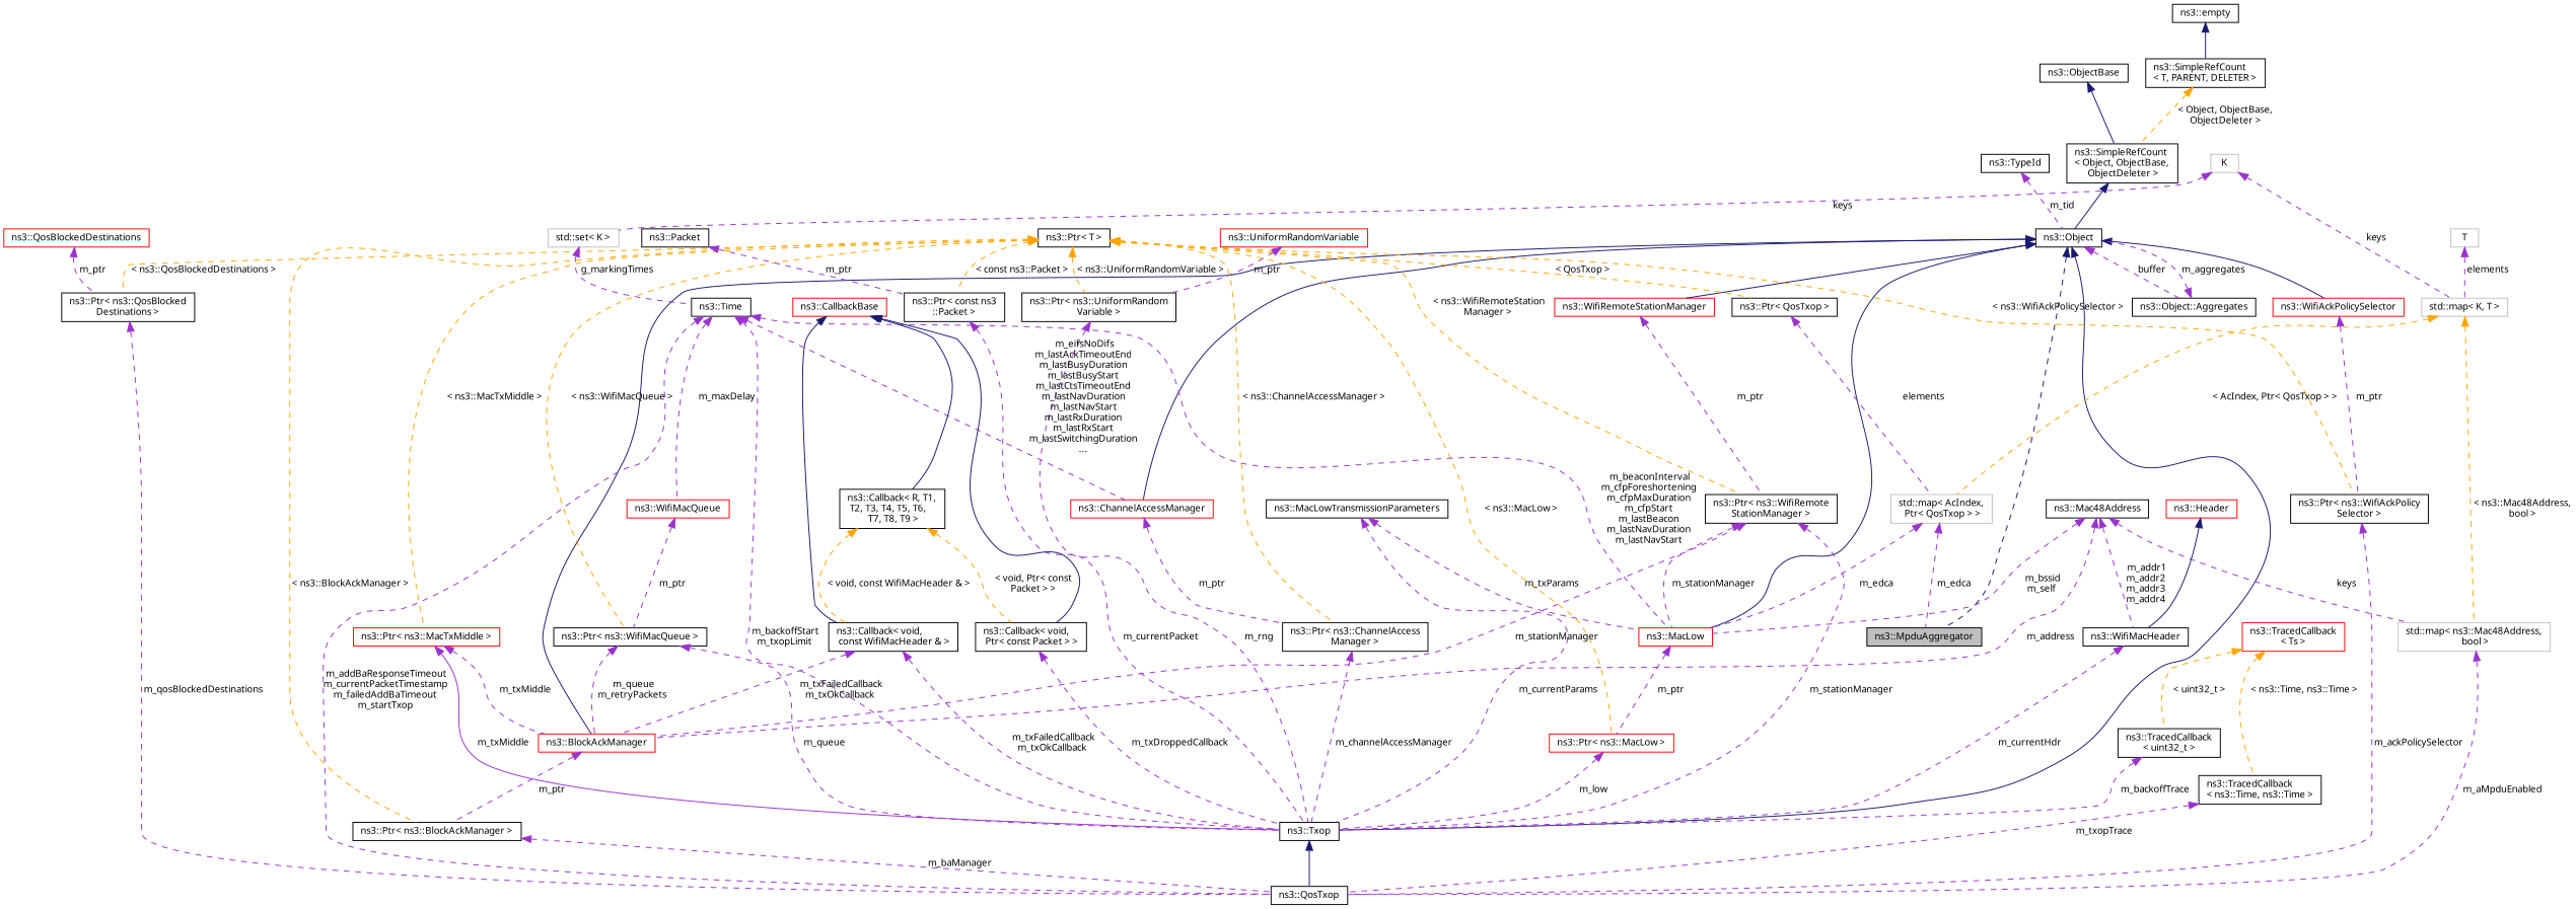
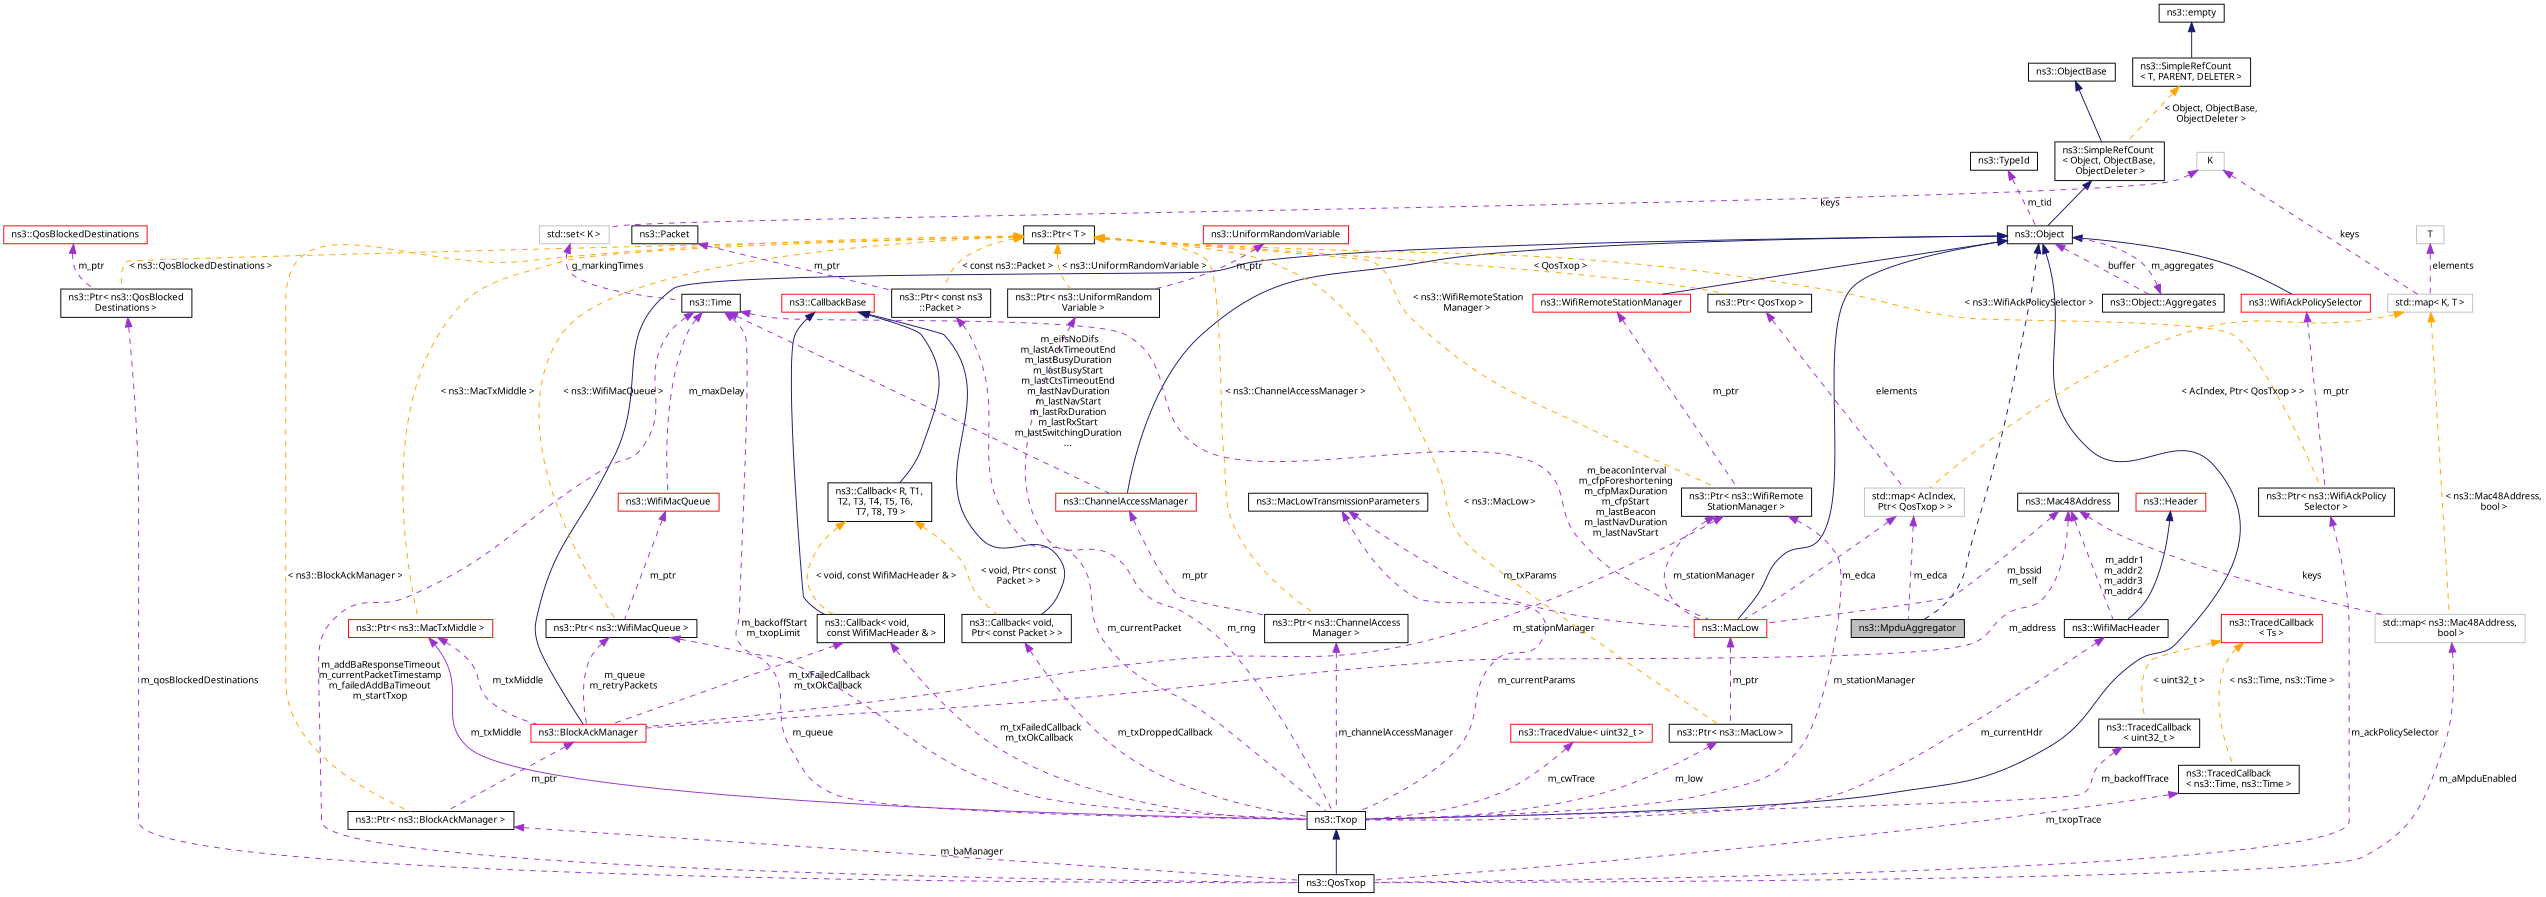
  digraph {
    fontname="Noto Sans"
    node [color=black fillcolor=white fontname="Noto Sans" fontsize=10 shape=record style=filled]
    edge [color=darkorchid3 dir=back fontname="Noto Sans" fontsize=10 labelfontname=Helvetica labelfontsize=10 style=dashed]
    n1 [fillcolor=grey75 fontcolor=black height=0.2 label="ns3::MpduAggregator" width=0.4]
    n2 [height=0.2 label="ns3::Object" width=0.4]
    n3 [height=0.2 label="ns3::Object::Aggregates" width=0.4]
    n4 [height=0.2 label="ns3::Txop" width=0.4]
    n5 [color=red height=0.2 label="ns3::MacLow" width=0.4]
    n6 [color=red height=0.2 label="ns3::WifiRemoteStationManager" width=0.4]
    n7 [color=red height=0.2 label="ns3::ChannelAccessManager" width=0.4]
    n8 [color=red height=0.2 label="ns3::WifiAckPolicySelector" width=0.4]
    n9 [color=red height=0.2 label="ns3::BlockAckManager" width=0.4]
    n10 [height=0.2 label="ns3::QosTxop" width=0.4]
-   n11 [color=red height=0.2 label="ns3::Ptr\< ns3::MacLow \>" width=0.4]
+   n11 [height=0.2 label="ns3::Ptr\< ns3::MacLow \>" width=0.4]
    n12 [height=0.2 label="ns3::Ptr\< ns3::WifiRemote\lStationManager \>" width=0.4]
    n13 [height=0.2 label="ns3::Ptr\< ns3::ChannelAccess\lManager \>" width=0.4]
    n14 [height=0.2 label="ns3::Ptr\< ns3::WifiAckPolicy\lSelector \>" width=0.4]
    n15 [height=0.2 label="ns3::Ptr\< ns3::BlockAckManager \>" width=0.4]
    n16 [height=0.2 label="ns3::SimpleRefCount\l\< Object, ObjectBase,\l ObjectDeleter \>" width=0.4]
    n17 [height=0.2 label="ns3::ObjectBase" width=0.4]
    n18 [height=0.2 label="ns3::SimpleRefCount\l\< T, PARENT, DELETER \>" width=0.4]
    n19 [height=0.2 label="ns3::empty" width=0.4]
    n20 [height=0.2 label="ns3::TypeId" width=0.4]
    n21 [color=grey75 height=0.2 label="std::map\< AcIndex,\l Ptr\< QosTxop \> \>" width=0.4]
    n22 [height=0.2 label="ns3::Ptr\< QosTxop \>" width=0.4]
    n23 [height=0.2 label="ns3::Mac48Address" width=0.4]
    n24 [height=0.2 label="ns3::WifiMacHeader" width=0.4]
    n25 [color=grey75 height=0.2 label="std::map\< ns3::Mac48Address,\l bool \>" width=0.4]
    n26 [height=0.2 label="ns3::Ptr\< T \>" width=0.4]
    n27 [height=0.2 label="ns3::Ptr\< const ns3\l::Packet \>" width=0.4]
    n28 [height=0.2 label="ns3::Ptr\< ns3::WifiMacQueue \>" width=0.4]
    n29 [height=0.2 label="ns3::Ptr\< ns3::UniformRandom\lVariable \>" width=0.4]
    n30 [color=red height=0.2 label="ns3::Ptr\< ns3::MacTxMiddle \>" width=0.4]
    n31 [height=0.2 label="ns3::Ptr\< ns3::QosBlocked\lDestinations \>" width=0.4]
    n32 [height=0.2 label="ns3::MacLowTransmissionParameters" width=0.4]
    n33 [height=0.2 label="ns3::Time" width=0.4]
    n34 [color=red height=0.2 label="ns3::WifiMacQueue" width=0.4]
    n35 [color=grey75 height=0.2 label="std::set\< K \>" width=0.4]
    n36 [color=grey75 height=0.2 label=K width=0.4]
    n37 [color=grey75 height=0.2 label="std::map\< K, T \>" width=0.4]
    n38 [color=red height=0.2 label="ns3::Header" width=0.4]
    n39 [height=0.2 label="ns3::Callback\< void,\l const WifiMacHeader & \>" width=0.4]
    n40 [color=red height=0.2 label="ns3::CallbackBase" width=0.4]
    n41 [height=0.2 label="ns3::Callback\< R, T1,\l T2, T3, T4, T5, T6,\l T7, T8, T9 \>" width=0.4]
    n42 [height=0.2 label="ns3::Callback\< void,\l Ptr\< const Packet \> \>" width=0.4]
    n43 [height=0.2 label="ns3::Packet" width=0.4]
    n44 [height=0.2 label="ns3::TracedCallback\l\< uint32_t \>" width=0.4]
    n45 [color=red height=0.2 label="ns3::TracedCallback\l\< Ts \>" width=0.4]
    n46 [height=0.2 label="ns3::TracedCallback\l\< ns3::Time, ns3::Time \>" width=0.4]
    n47 [color=red height=0.2 label="ns3::UniformRandomVariable" width=0.4]
+   n48 [color=red height=0.2 label="ns3::TracedValue\< uint32_t \>" width=0.4]
    n49 [color=red height=0.2 label="ns3::QosBlockedDestinations" width=0.4]
    n50 [color=grey75 height=0.2 label=T width=0.4]
    n2 -> n1 [color=midnightblue]
    n2 -> n3 [label=" buffer"]
    n2 -> n4 [color=midnightblue style=solid]
    n2 -> n5 [color=midnightblue style=solid]
    n2 -> n6 [color=midnightblue style=solid]
    n2 -> n7 [color=midnightblue style=solid]
    n2 -> n8 [color=midnightblue style=solid]
    n2 -> n9 [color=midnightblue style=solid]
    n3 -> n2 [label=" m_aggregates"]
    n4 -> n10 [color=midnightblue style=solid]
    n5 -> n11 [label=" m_ptr"]
    n6 -> n12 [label=" m_ptr"]
    n7 -> n13 [label=" m_ptr"]
    n8 -> n14 [label=" m_ptr"]
    n9 -> n15 [label=" m_ptr"]
    n11 -> n4 [label=" m_low"]
    n12 -> n4 [label=" m_stationManager"]
    n12 -> n5 [label=" m_stationManager"]
    n12 -> n9 [label=" m_stationManager"]
    n13 -> n4 [label=" m_channelAccessManager"]
    n14 -> n10 [label=" m_ackPolicySelector"]
    n15 -> n10 [label=" m_baManager"]
    n16 -> n2 [color=midnightblue style=solid]
    n17 -> n16 [color=midnightblue style=solid]
    n18 -> n16 [color=orange label=" \< Object, ObjectBase,\l ObjectDeleter \>"]
    n19 -> n18 [color=midnightblue style=solid]
    n20 -> n2 [label=" m_tid"]
    n21 -> n1 [label=" m_edca"]
    n21 -> n5 [label=" m_edca"]
    n22 -> n21 [label=" elements"]
    n23 -> n5 [label=" m_bssid\nm_self"]
    n23 -> n9 [label=" m_address"]
    n23 -> n24 [label=" m_addr1\nm_addr2\nm_addr3\nm_addr4"]
    n23 -> n25 [label=" keys"]
    n24 -> n4 [label=" m_currentHdr"]
    n25 -> n10 [label=" m_aMpduEnabled"]
    n26 -> n11 [color=orange label=" \< ns3::MacLow \>"]
    n26 -> n12 [color=orange label=" \< ns3::WifiRemoteStation\lManager \>"]
    n26 -> n13 [color=orange label=" \< ns3::ChannelAccessManager \>"]
    n26 -> n14 [color=orange label=" \< ns3::WifiAckPolicySelector \>"]
    n26 -> n15 [color=orange label=" \< ns3::BlockAckManager \>"]
    n26 -> n22 [color=orange label=" \< QosTxop \>"]
    n26 -> n27 [color=orange label=" \< const ns3::Packet \>"]
    n26 -> n28 [color=orange label=" \< ns3::WifiMacQueue \>"]
    n26 -> n29 [color=orange label=" \< ns3::UniformRandomVariable \>"]
    n26 -> n30 [color=orange label=" \< ns3::MacTxMiddle \>"]
    n26 -> n31 [color=orange label=" \< ns3::QosBlockedDestinations \>"]
    n27 -> n4 [label=" m_currentPacket"]
    n28 -> n4 [label=" m_queue"]
    n28 -> n9 [label=" m_queue\nm_retryPackets"]
    n29 -> n4 [label=" m_rng"]
    n30 -> n4 [label=" m_txMiddle" style=solid]
    n30 -> n9 [label=" m_txMiddle"]
    n31 -> n10 [label=" m_qosBlockedDestinations"]
    n32 -> n4 [label=" m_currentParams"]
    n32 -> n5 [label=" m_txParams"]
    n33 -> n4 [label=" m_backoffStart\nm_txopLimit"]
    n33 -> n5 [label=" m_beaconInterval\nm_cfpForeshortening\nm_cfpMaxDuration\nm_cfpStart\nm_lastBeacon\nm_lastNavDuration\nm_lastNavStart"]
    n33 -> n7 [label=" m_eifsNoDifs\nm_lastAckTimeoutEnd\nm_lastBusyDuration\nm_lastBusyStart\nm_lastCtsTimeoutEnd\nm_lastNavDuration\nm_lastNavStart\nm_lastRxDuration\nm_lastRxStart\nm_lastSwitchingDuration\n..."]
    n33 -> n10 [label=" m_addBaResponseTimeout\nm_currentPacketTimestamp\nm_failedAddBaTimeout\nm_startTxop"]
    n33 -> n34 [label=" m_maxDelay"]
    n34 -> n28 [label=" m_ptr"]
    n35 -> n33 [label=" g_markingTimes"]
    n36 -> n35 [label=" keys"]
    n36 -> n37 [label=" keys"]
    n37 -> n21 [color=orange label=" \< AcIndex, Ptr\< QosTxop \> \>"]
    n37 -> n25 [color=orange label=" \< ns3::Mac48Address,\l bool \>"]
    n38 -> n24 [color=midnightblue style=solid]
    n39 -> n4 [label=" m_txFailedCallback\nm_txOkCallback"]
    n39 -> n9 [label=" m_txFailedCallback\nm_txOkCallback"]
    n40 -> n39 [color=midnightblue style=solid]
    n40 -> n41 [color=midnightblue style=solid]
    n40 -> n42 [color=midnightblue style=solid]
    n41 -> n39 [color=orange label=" \< void, const WifiMacHeader & \>"]
    n41 -> n42 [color=orange label=" \< void, Ptr\< const\l Packet \> \>"]
    n42 -> n4 [label=" m_txDroppedCallback"]
    n43 -> n27 [label=" m_ptr"]
    n44 -> n4 [label=" m_backoffTrace"]
    n45 -> n44 [color=orange label=" \< uint32_t \>"]
    n45 -> n46 [color=orange label=" \< ns3::Time, ns3::Time \>"]
    n46 -> n10 [label=" m_txopTrace"]
    n47 -> n29 [label=" m_ptr"]
+   n48 -> n4 [label=" m_cwTrace"]
    n49 -> n31 [label=" m_ptr"]
    n50 -> n37 [label=" elements"]
  }
